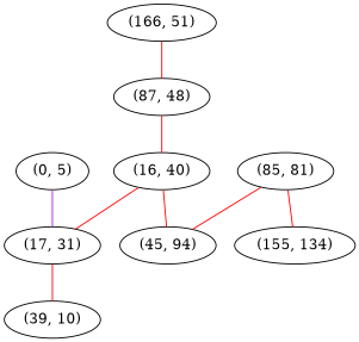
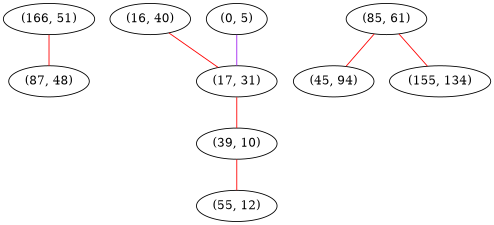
  graph {
    edge [color=red weight=1]
    "(166, 51)"
    "(87, 48)"
    "(16, 40)"
    n4 [label="(0, 5)"]
    "(17, 31)"
    "(39, 10)"
    "(45, 94)"
-   "(85, 61)" [label="(85, 81)"]
+   "(85, 61)"
    "(155, 134)"
+   "(55, 12)"
    "(166, 51)" -- "(87, 48)"
-   "(87, 48)" -- "(16, 40)"
    "(16, 40)" -- "(17, 31)"
-   "(16, 40)" -- "(45, 94)"
    n4 -- "(17, 31)" [color=purple weight=4]
    "(17, 31)" -- "(39, 10)"
+   "(39, 10)" -- "(55, 12)"
    "(85, 61)" -- "(45, 94)"
    "(85, 61)" -- "(155, 134)"
  }
